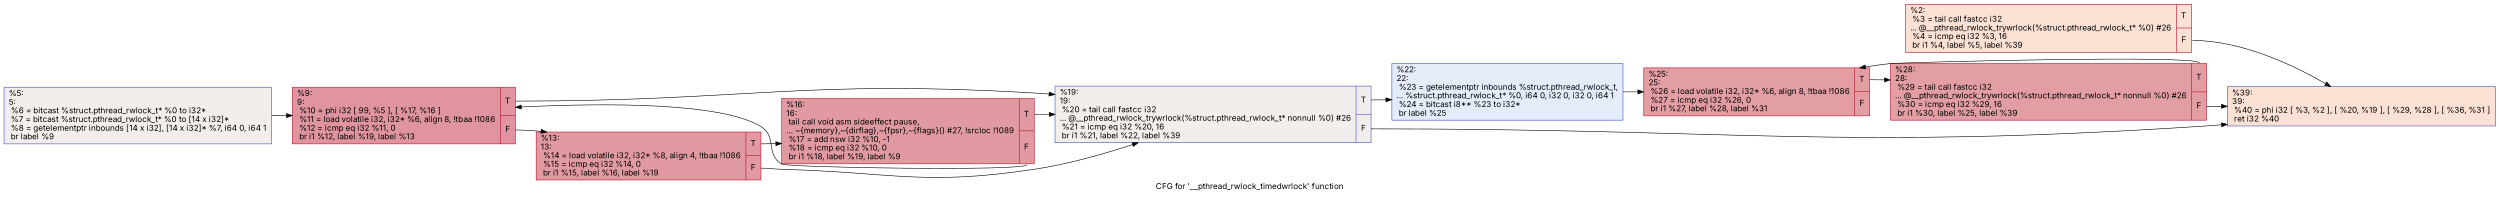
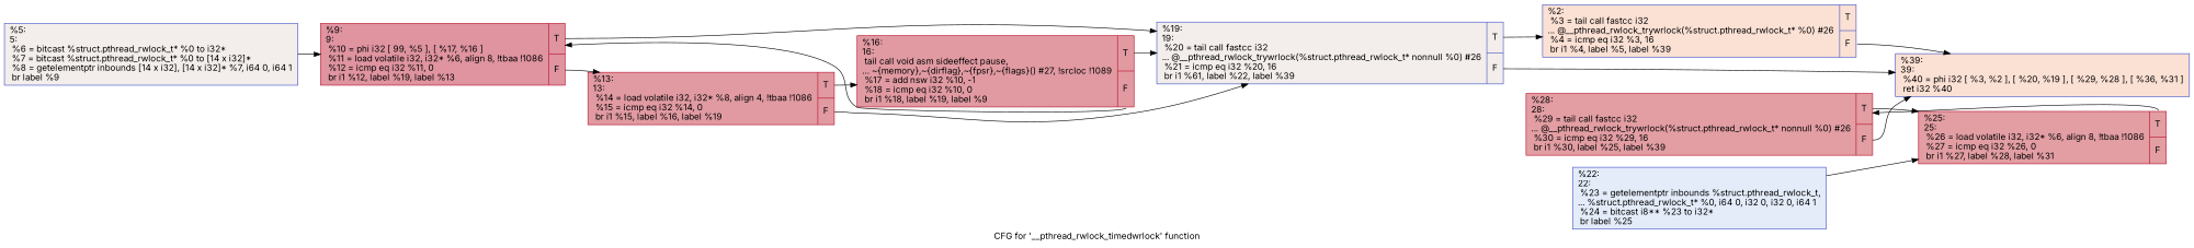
  digraph {
    fontname=Inter
    label="CFG for '__pthread_rwlock_timedwrlock' function"
    rankdir=LR
    node [color="#3d50c3ff" fillcolor="#f7b99e70" fontname=Inter shape=record style=filled]
    edge [fontname=Inter tailport=s0]
-   n1 [color="#b70d28ff" label="{%2:\l  %3 = tail call fastcc i32\l... @__pthread_rwlock_trywrlock(%struct.pthread_rwlock_t* %0) #26\l  %4 = icmp eq i32 %3, 16\l  br i1 %4, label %5, label %39\l|{<s0>T|<s1>F}}"]
+   n1 [label="{%2:\l  %3 = tail call fastcc i32\l... @__pthread_rwlock_trywrlock(%struct.pthread_rwlock_t* %0) #26\l  %4 = icmp eq i32 %3, 16\l  br i1 %4, label %5, label %39\l|{<s0>T|<s1>F}}"]
    n2 [label="{%39:\l39:                                               \l  %40 = phi i32 [ %3, %2 ], [ %20, %19 ], [ %29, %28 ], [ %36, %31 ]\l  ret i32 %40\l}"]
    n3 [fillcolor="#e5d8d170" label="{%5:\l5:                                                \l  %6 = bitcast %struct.pthread_rwlock_t* %0 to i32*\l  %7 = bitcast %struct.pthread_rwlock_t* %0 to [14 x i32]*\l  %8 = getelementptr inbounds [14 x i32], [14 x i32]* %7, i64 0, i64 1\l  br label %9\l}"]
    n4 [color="#b70d28ff" fillcolor="#b70d2870" label="{%9:\l9:                                                \l  %10 = phi i32 [ 99, %5 ], [ %17, %16 ]\l  %11 = load volatile i32, i32* %6, align 8, !tbaa !1086\l  %12 = icmp eq i32 %11, 0\l  br i1 %12, label %19, label %13\l|{<s0>T|<s1>F}}"]
-   n5 [fillcolor="#e5d8d170" label="{%19:\l19:                                               \l  %20 = tail call fastcc i32\l... @__pthread_rwlock_trywrlock(%struct.pthread_rwlock_t* nonnull %0) #26\l  %21 = icmp eq i32 %20, 16\l  br i1 %21, label %22, label %39\l|{<s0>T|<s1>F}}"]
+   n5 [fillcolor="#e5d8d170" label="{%19:\l19:                                               \l  %20 = tail call fastcc i32\l... @__pthread_rwlock_trywrlock(%struct.pthread_rwlock_t* nonnull %0) #26\l  %21 = icmp eq i32 %20, 16\l  br i1 %61, label %22, label %39\l|{<s0>T|<s1>F}}"]
    n6 [color="#b70d28ff" fillcolor="#bb1b2c70" label="{%13:\l13:                                               \l  %14 = load volatile i32, i32* %8, align 4, !tbaa !1086\l  %15 = icmp eq i32 %14, 0\l  br i1 %15, label %16, label %19\l|{<s0>T|<s1>F}}"]
    n7 [fillcolor="#c1d4f470" label="{%22:\l22:                                               \l  %23 = getelementptr inbounds %struct.pthread_rwlock_t,\l... %struct.pthread_rwlock_t* %0, i64 0, i32 0, i32 0, i64 1\l  %24 = bitcast i8** %23 to i32*\l  br label %25\l}"]
    n8 [color="#b70d28ff" fillcolor="#bb1b2c70" label="{%16:\l16:                                               \l  tail call void asm sideeffect pause,\l... ~\{memory\},~\{dirflag\},~\{fpsr\},~\{flags\}() #27, !srcloc !1089\l  %17 = add nsw i32 %10, -1\l  %18 = icmp eq i32 %10, 0\l  br i1 %18, label %19, label %9\l|{<s0>T|<s1>F}}"]
    n9 [color="#b70d28ff" fillcolor="#be242e70" label="{%25:\l25:                                               \l  %26 = load volatile i32, i32* %6, align 8, !tbaa !1086\l  %27 = icmp eq i32 %26, 0\l  br i1 %27, label %28, label %31\l|{<s0>T|<s1>F}}"]
    n10 [color="#b70d28ff" fillcolor="#be242e70" label="{%28:\l28:                                               \l  %29 = tail call fastcc i32\l... @__pthread_rwlock_trywrlock(%struct.pthread_rwlock_t* nonnull %0) #26\l  %30 = icmp eq i32 %29, 16\l  br i1 %30, label %25, label %39\l|{<s0>T|<s1>F}}"]
    n1 -> n2 [tailport=s1]
    n3 -> n4
    n4 -> n5
    n4 -> n6 [tailport=s1]
    n5 -> n2 [tailport=s1]
-   n5 -> n7
+   n5 -> n1
    n6 -> n5 [tailport=s1]
    n6 -> n8
    n7 -> n9
    n8 -> n4 [tailport=s1]
    n8 -> n5
    n9 -> n10
    n10 -> n2 [tailport=s1]
    n10 -> n9
  }
